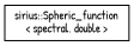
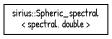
  digraph {
    rankdir=LR
    fontname="Patrick Hand"
-   n1 [color=black fillcolor=white fontname="Patrick Hand" fontsize=10 height=0.2 label="sirius::Spheric_function\l\< spectral, double \>" shape=record style=filled width=0.4]
+   n1 [color=black fillcolor=white fontname="Patrick Hand" fontsize=10 height=0.2 label="sirius::Spheric_spectral\l\< spectral, double \>" shape=record style=filled width=0.4]
  }
